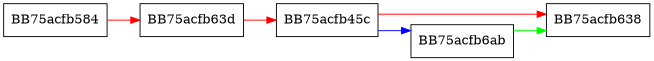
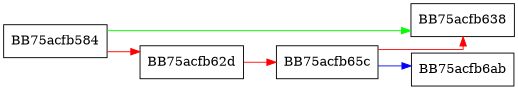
  digraph {
    rankdir=LR
    splines=ortho
    node [shape=box]
    edge [color=red]
    BB75acfb584
    BB75acfb638
-   BB75acfb62d [label=BB75acfb63d]
-   BB75acfb65c [label=BB75acfb45c]
+   BB75acfb62d
+   BB75acfb65c
    BB75acfb6ab
-   BB75acfb6ab -> BB75acfb638 [color=green]
+   BB75acfb584 -> BB75acfb638 [color=green]
    BB75acfb584 -> BB75acfb62d
    BB75acfb62d -> BB75acfb65c
    BB75acfb65c -> BB75acfb638
    BB75acfb65c -> BB75acfb6ab [color=blue]
  }
